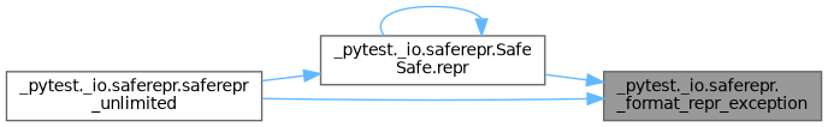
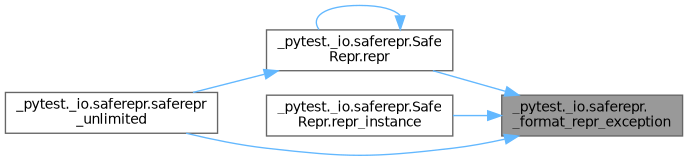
  digraph {
    rankdir=RL
    node [color=grey40 fillcolor=white fontname=Helvetica fontsize=10 shape=box style=filled]
    edge [color=steelblue1 dir=back fontname=Helvetica fontsize=10 labelfontname=Helvetica labelfontsize=10 style=solid]
    n1 [color=gray40 fillcolor=grey60 fontcolor=black height=0.2 label="_pytest._io.saferepr.\l_format_repr_exception" width=0.4]
-   n2 [height=0.2 label="_pytest._io.saferepr.Safe\lSafe.repr" width=0.4]
+   n2 [height=0.2 label="_pytest._io.saferepr.Safe\lRepr.repr" width=0.4]
+   n3 [height=0.2 label="_pytest._io.saferepr.Safe\lRepr.repr_instance" width=0.4]
    n4 [height=0.2 label="_pytest._io.saferepr.saferepr\l_unlimited" width=0.4]
    n1 -> n2
+   n1 -> n3
    n1 -> n4
    n2 -> n2
    n2 -> n4
  }
